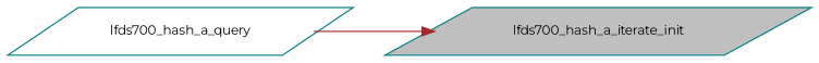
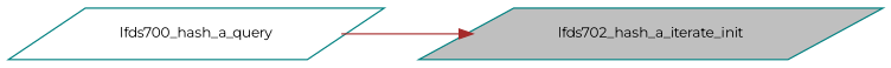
  digraph {
    rankdir=RL
    fontname=Montserrat
    node [color=teal fontname=Montserrat fontsize=10 shape=parallelogram style=filled]
-   n1 [fillcolor=grey75 fontcolor=black height=0.2 label=lfds700_hash_a_iterate_init width=0.4]
+   n1 [fillcolor=grey75 fontcolor=black height=0.2 label=lfds702_hash_a_iterate_init width=0.4]
    n2 [fillcolor=white height=0.2 label=lfds700_hash_a_query width=0.4]
    n1 -> n2 [color=brown dir=back fontname=Montserrat fontsize=10 labelfontname=Helvetica labelfontsize=10 style=solid]
  }
